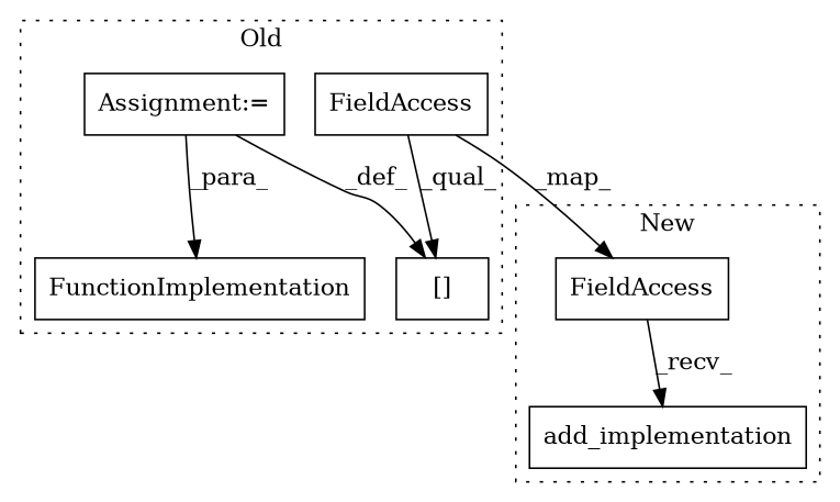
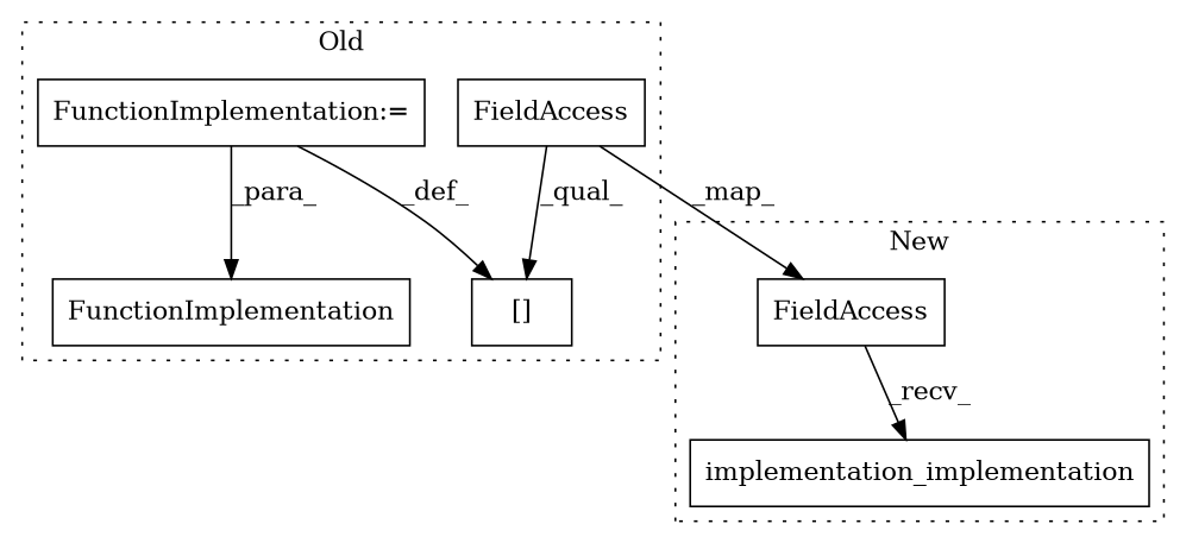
  digraph {
    node [a=32 l=41 shape=box]
    n1 [a=2 l="42,1" label="[]" s="13891,13949"]
-   n2 [a=7 l=1 label="Assignment:=" s=13950]
+   n2 [a=7 l=1 label="FunctionImplementation:=" s=13950]
    n3 [l="23,1" label=FunctionImplementation s="13951,13991"]
    n4 [a=22 label=FieldAccess s=13891]
-   n5 [l="19,1" label=add_implementation s="13872,13925"]
+   n5 [l="19,1" label=implementation_implementation s="13872,13925"]
    n6 [a=22 label=FieldAccess s=13830]
    subgraph cluster_1 {
      label=Old
      style=dotted
      n1
      n2
      n3
      n4
    }
    subgraph cluster_2 {
      label=New
      style=dotted
      n5
      n6
    }
    n2 -> n1 [label=_def_]
    n2 -> n3 [label=_para_]
    n4 -> n1 [label=_qual_]
    n4 -> n6 [label=_map_]
    n6 -> n5 [label=_recv_]
  }
